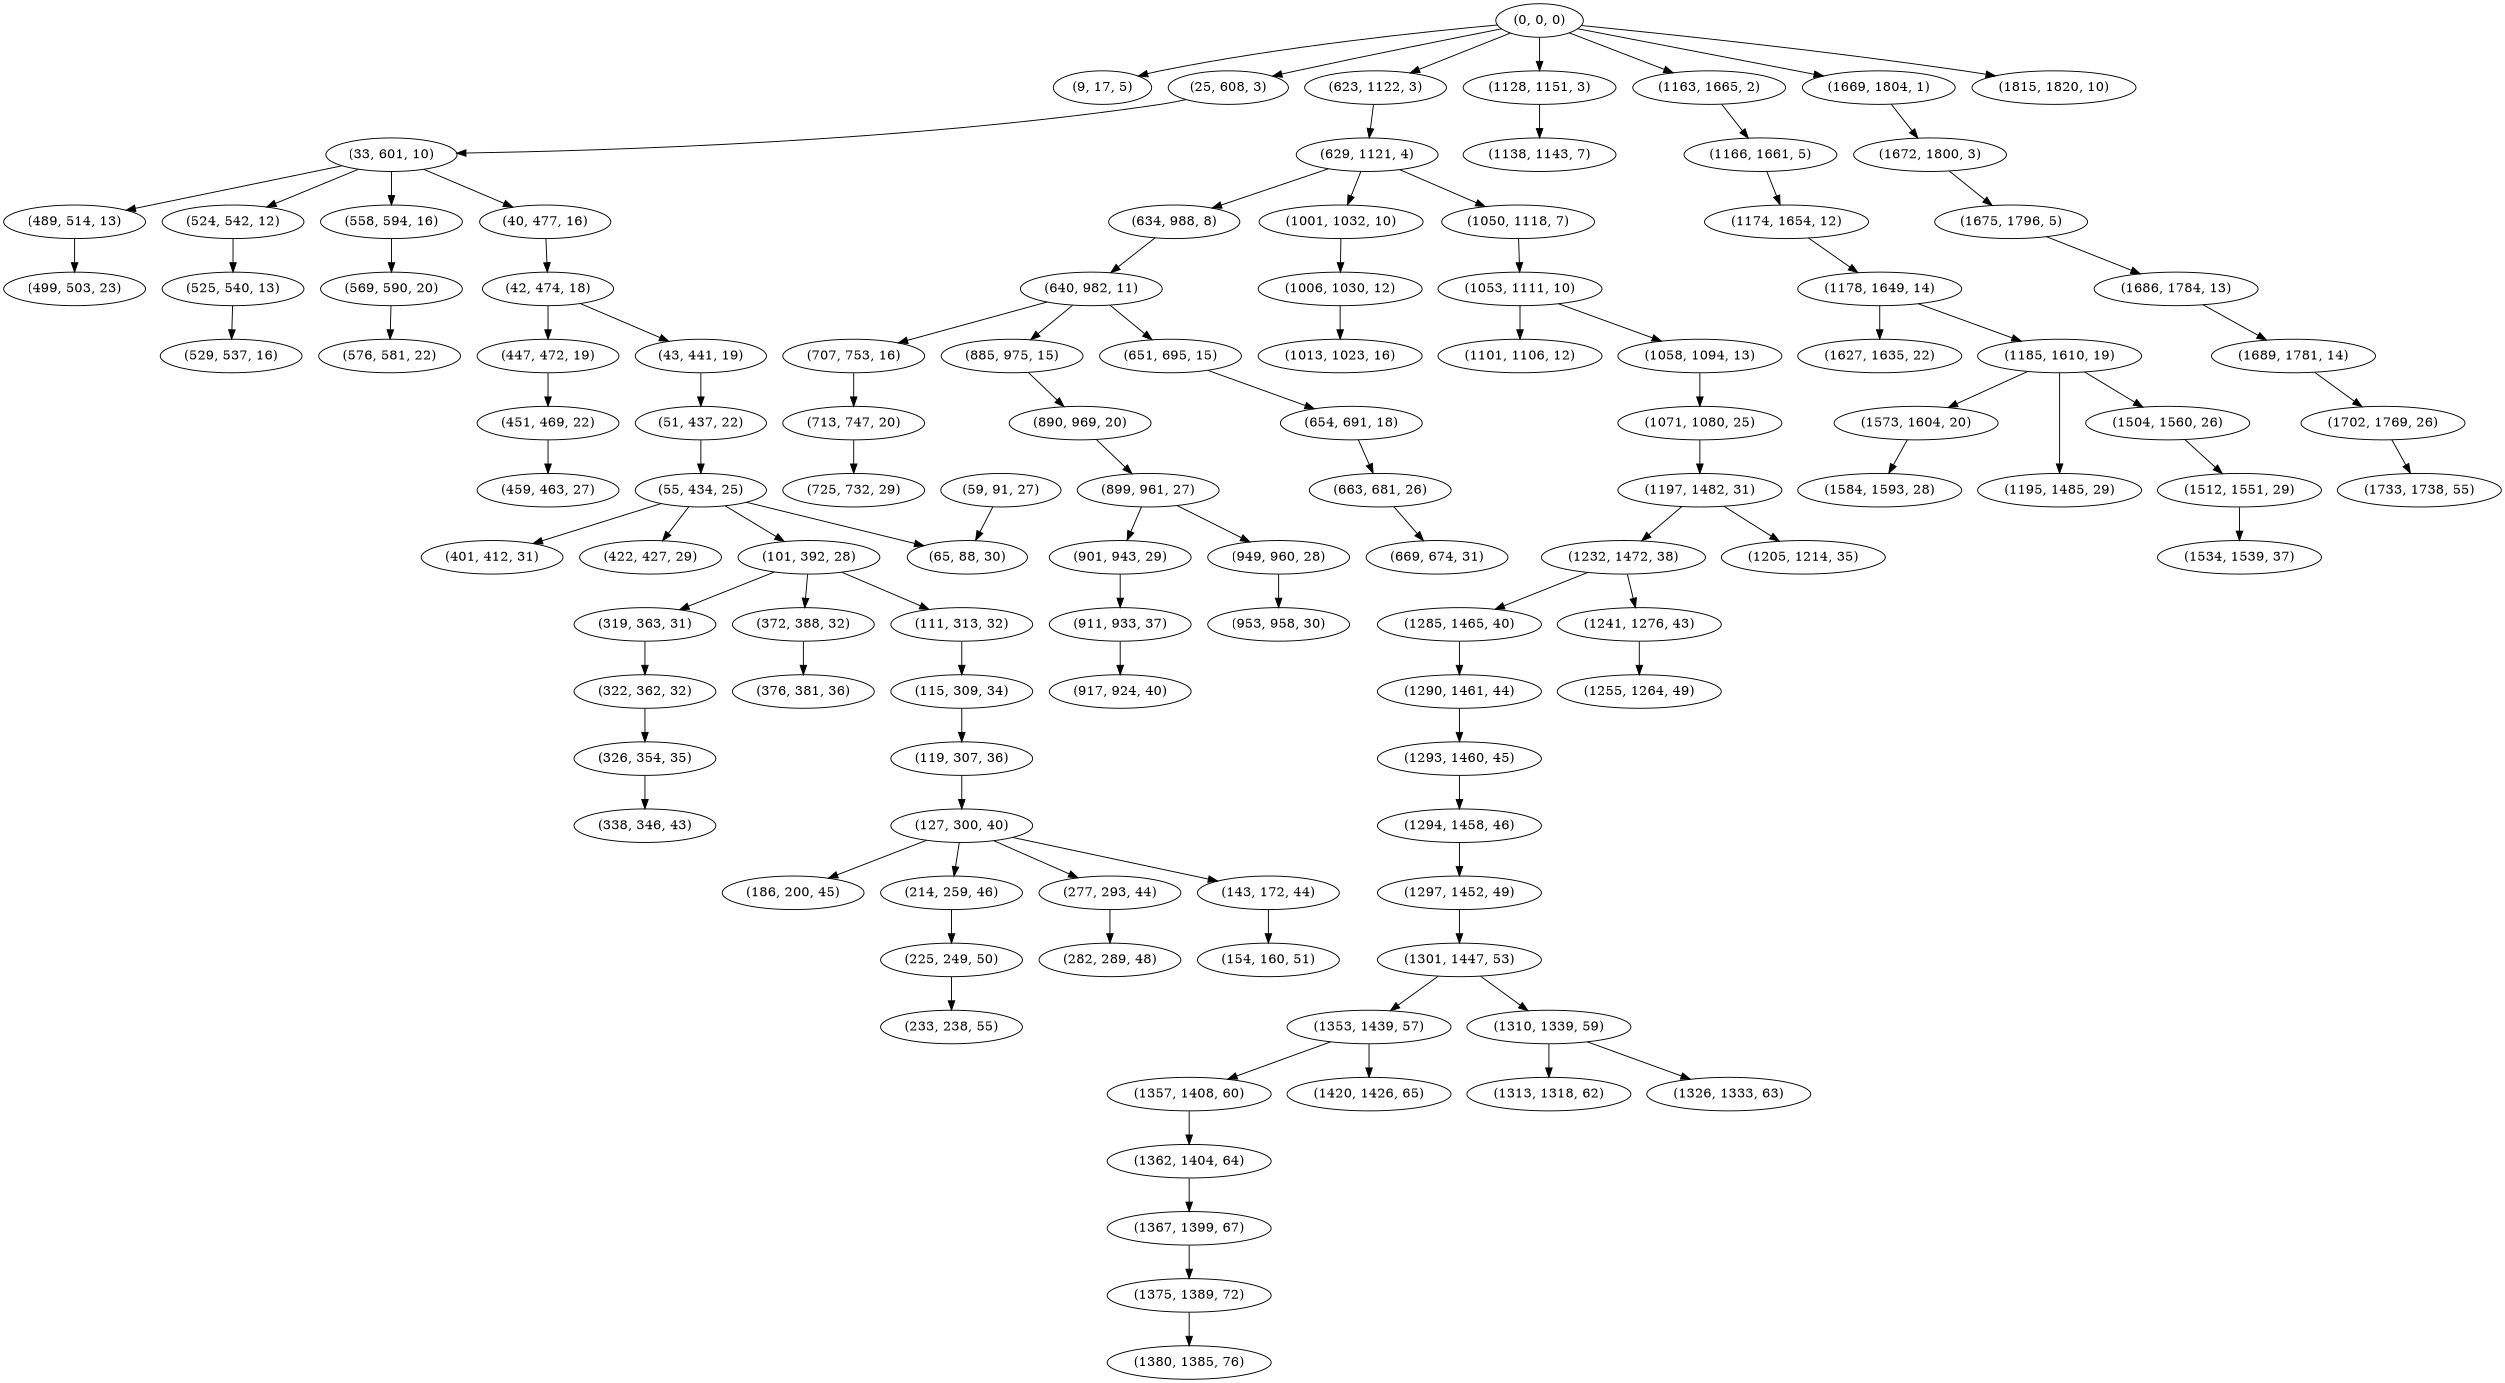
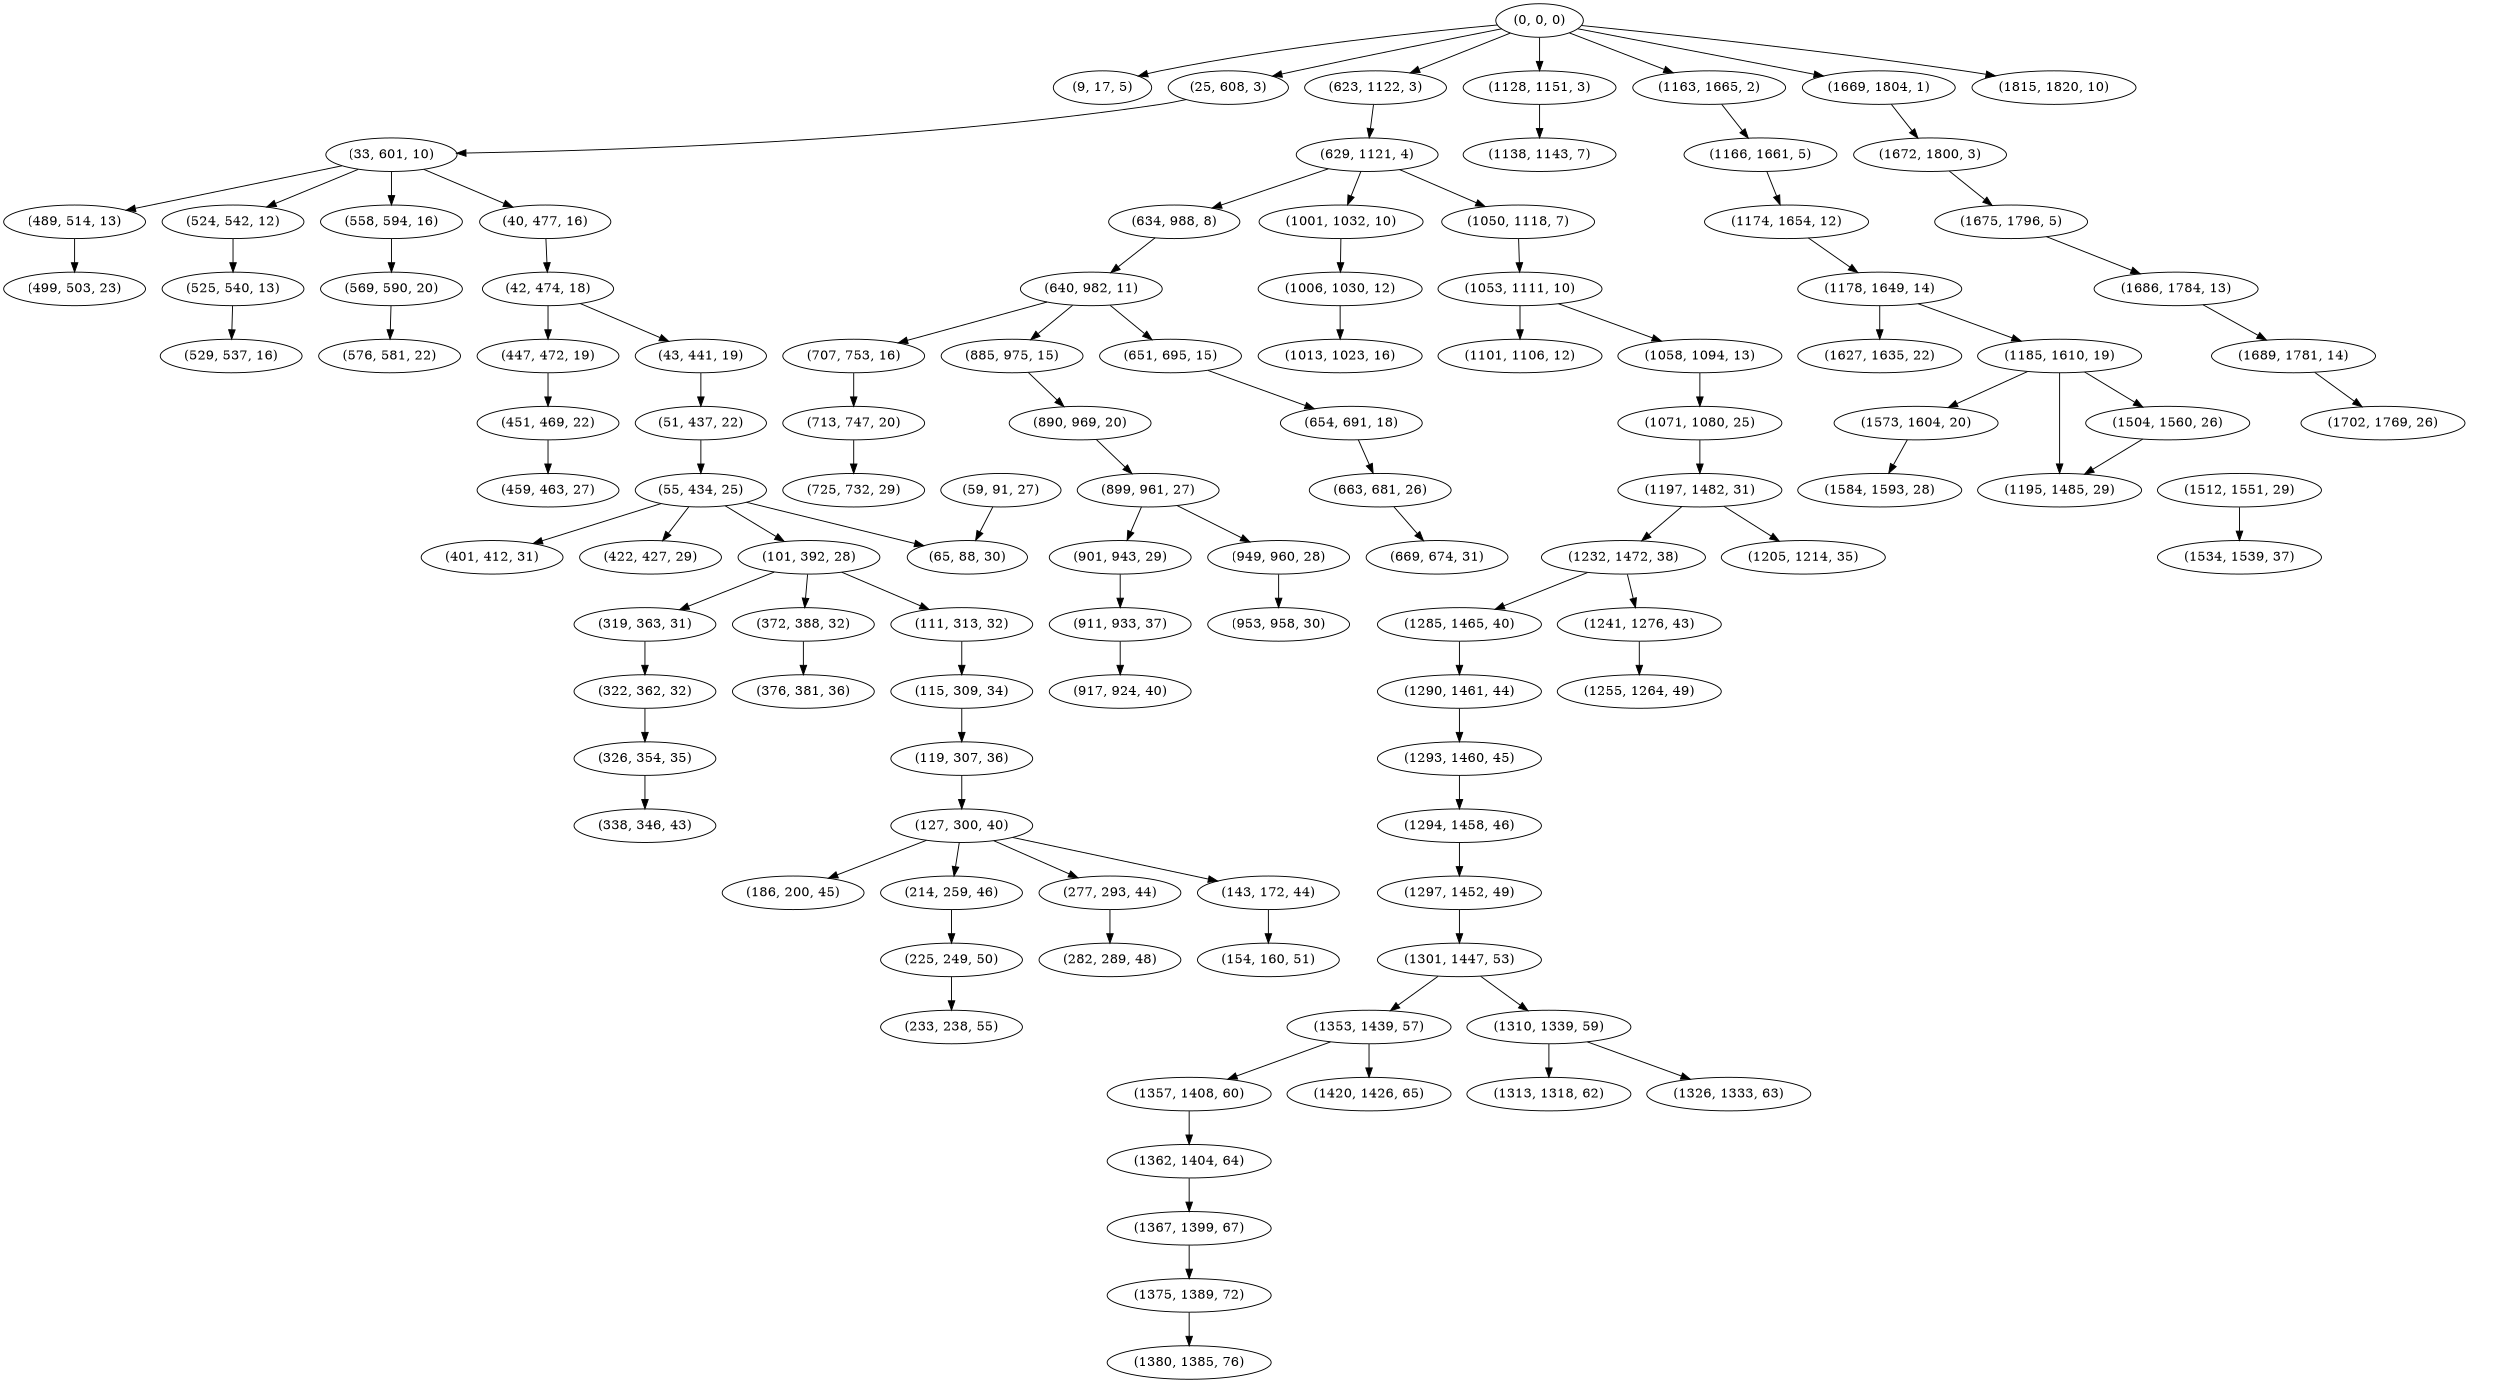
  digraph {
    "(0, 0, 0)"
    "(9, 17, 5)"
    "(25, 608, 3)"
    "(623, 1122, 3)"
    "(1128, 1151, 3)"
    "(1163, 1665, 2)"
    "(1669, 1804, 1)"
    "(1815, 1820, 10)"
    "(33, 601, 10)"
    "(629, 1121, 4)"
    "(1138, 1143, 7)"
    "(1166, 1661, 5)"
    "(1672, 1800, 3)"
    "(40, 477, 16)"
    "(489, 514, 13)"
    "(524, 542, 12)"
    "(558, 594, 16)"
    "(42, 474, 18)"
    "(499, 503, 23)"
    "(525, 540, 13)"
    "(569, 590, 20)"
    "(43, 441, 19)"
    "(447, 472, 19)"
    "(51, 437, 22)"
    "(451, 469, 22)"
    "(55, 434, 25)"
    "(101, 392, 28)"
    "(401, 412, 31)"
    "(422, 427, 29)"
    "(65, 88, 30)"
    "(59, 91, 27)"
    "(111, 313, 32)"
    "(319, 363, 31)"
    "(372, 388, 32)"
    "(115, 309, 34)"
    "(322, 362, 32)"
    "(376, 381, 36)"
    "(119, 307, 36)"
    "(127, 300, 40)"
    "(143, 172, 44)"
    "(186, 200, 45)"
    "(214, 259, 46)"
    "(277, 293, 44)"
    "(154, 160, 51)"
    "(225, 249, 50)"
    "(282, 289, 48)"
    "(233, 238, 55)"
    "(326, 354, 35)"
    "(338, 346, 43)"
    "(459, 463, 27)"
    "(529, 537, 16)"
    "(576, 581, 22)"
    "(634, 988, 8)"
    "(1001, 1032, 10)"
    "(1050, 1118, 7)"
    "(640, 982, 11)"
    "(1006, 1030, 12)"
    "(1053, 1111, 10)"
    "(651, 695, 15)"
    "(707, 753, 16)"
    "(885, 975, 15)"
    "(654, 691, 18)"
    "(713, 747, 20)"
    "(890, 969, 20)"
    "(663, 681, 26)"
    "(669, 674, 31)"
    "(725, 732, 29)"
    "(899, 961, 27)"
    "(901, 943, 29)"
    "(949, 960, 28)"
    "(911, 933, 37)"
    "(953, 958, 30)"
    "(917, 924, 40)"
    "(1013, 1023, 16)"
    "(1058, 1094, 13)"
    "(1101, 1106, 12)"
    "(1071, 1080, 25)"
    "(1197, 1482, 31)"
    "(1174, 1654, 12)"
    "(1178, 1649, 14)"
    "(1185, 1610, 19)"
    "(1627, 1635, 22)"
    "(1195, 1485, 29)"
    "(1504, 1560, 26)"
    "(1573, 1604, 20)"
    "(1512, 1551, 29)"
    "(1584, 1593, 28)"
    "(1205, 1214, 35)"
    "(1232, 1472, 38)"
    "(1241, 1276, 43)"
    "(1285, 1465, 40)"
    "(1255, 1264, 49)"
    "(1290, 1461, 44)"
    "(1293, 1460, 45)"
    "(1294, 1458, 46)"
    "(1297, 1452, 49)"
    "(1301, 1447, 53)"
    "(1310, 1339, 59)"
    "(1353, 1439, 57)"
    "(1313, 1318, 62)"
    "(1326, 1333, 63)"
    "(1357, 1408, 60)"
    "(1420, 1426, 65)"
    "(1362, 1404, 64)"
    "(1367, 1399, 67)"
    "(1375, 1389, 72)"
    "(1380, 1385, 76)"
    "(1534, 1539, 37)"
    "(1675, 1796, 5)"
    "(1686, 1784, 13)"
    "(1689, 1781, 14)"
    "(1702, 1769, 26)"
-   "(1733, 1738, 55)"
    "(0, 0, 0)" -> "(9, 17, 5)"
    "(0, 0, 0)" -> "(25, 608, 3)"
    "(0, 0, 0)" -> "(623, 1122, 3)"
    "(0, 0, 0)" -> "(1128, 1151, 3)"
    "(0, 0, 0)" -> "(1163, 1665, 2)"
    "(0, 0, 0)" -> "(1669, 1804, 1)"
    "(0, 0, 0)" -> "(1815, 1820, 10)"
    "(25, 608, 3)" -> "(33, 601, 10)"
    "(623, 1122, 3)" -> "(629, 1121, 4)"
    "(1128, 1151, 3)" -> "(1138, 1143, 7)"
    "(1163, 1665, 2)" -> "(1166, 1661, 5)"
    "(1669, 1804, 1)" -> "(1672, 1800, 3)"
    "(33, 601, 10)" -> "(40, 477, 16)"
    "(33, 601, 10)" -> "(489, 514, 13)"
    "(33, 601, 10)" -> "(524, 542, 12)"
    "(33, 601, 10)" -> "(558, 594, 16)"
    "(629, 1121, 4)" -> "(634, 988, 8)"
    "(629, 1121, 4)" -> "(1001, 1032, 10)"
    "(629, 1121, 4)" -> "(1050, 1118, 7)"
    "(1166, 1661, 5)" -> "(1174, 1654, 12)"
    "(1672, 1800, 3)" -> "(1675, 1796, 5)"
    "(40, 477, 16)" -> "(42, 474, 18)"
    "(489, 514, 13)" -> "(499, 503, 23)"
    "(524, 542, 12)" -> "(525, 540, 13)"
    "(558, 594, 16)" -> "(569, 590, 20)"
    "(42, 474, 18)" -> "(43, 441, 19)"
    "(42, 474, 18)" -> "(447, 472, 19)"
    "(525, 540, 13)" -> "(529, 537, 16)"
    "(569, 590, 20)" -> "(576, 581, 22)"
    "(43, 441, 19)" -> "(51, 437, 22)"
    "(447, 472, 19)" -> "(451, 469, 22)"
    "(51, 437, 22)" -> "(55, 434, 25)"
    "(451, 469, 22)" -> "(459, 463, 27)"
    "(55, 434, 25)" -> "(101, 392, 28)"
    "(55, 434, 25)" -> "(401, 412, 31)"
    "(55, 434, 25)" -> "(422, 427, 29)"
    "(55, 434, 25)" -> "(65, 88, 30)"
    "(101, 392, 28)" -> "(111, 313, 32)"
    "(101, 392, 28)" -> "(319, 363, 31)"
    "(101, 392, 28)" -> "(372, 388, 32)"
    "(59, 91, 27)" -> "(65, 88, 30)"
    "(111, 313, 32)" -> "(115, 309, 34)"
    "(319, 363, 31)" -> "(322, 362, 32)"
    "(372, 388, 32)" -> "(376, 381, 36)"
    "(115, 309, 34)" -> "(119, 307, 36)"
    "(322, 362, 32)" -> "(326, 354, 35)"
    "(119, 307, 36)" -> "(127, 300, 40)"
    "(127, 300, 40)" -> "(143, 172, 44)"
    "(127, 300, 40)" -> "(186, 200, 45)"
    "(127, 300, 40)" -> "(214, 259, 46)"
    "(127, 300, 40)" -> "(277, 293, 44)"
    "(143, 172, 44)" -> "(154, 160, 51)"
    "(214, 259, 46)" -> "(225, 249, 50)"
    "(277, 293, 44)" -> "(282, 289, 48)"
    "(225, 249, 50)" -> "(233, 238, 55)"
    "(326, 354, 35)" -> "(338, 346, 43)"
    "(634, 988, 8)" -> "(640, 982, 11)"
    "(1001, 1032, 10)" -> "(1006, 1030, 12)"
    "(1050, 1118, 7)" -> "(1053, 1111, 10)"
    "(640, 982, 11)" -> "(651, 695, 15)"
    "(640, 982, 11)" -> "(707, 753, 16)"
    "(640, 982, 11)" -> "(885, 975, 15)"
    "(1006, 1030, 12)" -> "(1013, 1023, 16)"
    "(1053, 1111, 10)" -> "(1058, 1094, 13)"
    "(1053, 1111, 10)" -> "(1101, 1106, 12)"
    "(651, 695, 15)" -> "(654, 691, 18)"
    "(707, 753, 16)" -> "(713, 747, 20)"
    "(885, 975, 15)" -> "(890, 969, 20)"
    "(654, 691, 18)" -> "(663, 681, 26)"
    "(713, 747, 20)" -> "(725, 732, 29)"
    "(890, 969, 20)" -> "(899, 961, 27)"
    "(663, 681, 26)" -> "(669, 674, 31)"
    "(899, 961, 27)" -> "(901, 943, 29)"
    "(899, 961, 27)" -> "(949, 960, 28)"
    "(901, 943, 29)" -> "(911, 933, 37)"
    "(949, 960, 28)" -> "(953, 958, 30)"
    "(911, 933, 37)" -> "(917, 924, 40)"
    "(1058, 1094, 13)" -> "(1071, 1080, 25)"
    "(1071, 1080, 25)" -> "(1197, 1482, 31)"
    "(1197, 1482, 31)" -> "(1205, 1214, 35)"
    "(1197, 1482, 31)" -> "(1232, 1472, 38)"
    "(1174, 1654, 12)" -> "(1178, 1649, 14)"
    "(1178, 1649, 14)" -> "(1185, 1610, 19)"
    "(1178, 1649, 14)" -> "(1627, 1635, 22)"
    "(1185, 1610, 19)" -> "(1195, 1485, 29)"
    "(1185, 1610, 19)" -> "(1504, 1560, 26)"
    "(1185, 1610, 19)" -> "(1573, 1604, 20)"
-   "(1504, 1560, 26)" -> "(1512, 1551, 29)"
+   "(1504, 1560, 26)" -> "(1195, 1485, 29)"
    "(1573, 1604, 20)" -> "(1584, 1593, 28)"
    "(1512, 1551, 29)" -> "(1534, 1539, 37)"
    "(1232, 1472, 38)" -> "(1241, 1276, 43)"
    "(1232, 1472, 38)" -> "(1285, 1465, 40)"
    "(1241, 1276, 43)" -> "(1255, 1264, 49)"
    "(1285, 1465, 40)" -> "(1290, 1461, 44)"
    "(1290, 1461, 44)" -> "(1293, 1460, 45)"
    "(1293, 1460, 45)" -> "(1294, 1458, 46)"
    "(1294, 1458, 46)" -> "(1297, 1452, 49)"
    "(1297, 1452, 49)" -> "(1301, 1447, 53)"
    "(1301, 1447, 53)" -> "(1310, 1339, 59)"
    "(1301, 1447, 53)" -> "(1353, 1439, 57)"
    "(1310, 1339, 59)" -> "(1313, 1318, 62)"
    "(1310, 1339, 59)" -> "(1326, 1333, 63)"
    "(1353, 1439, 57)" -> "(1357, 1408, 60)"
    "(1353, 1439, 57)" -> "(1420, 1426, 65)"
    "(1357, 1408, 60)" -> "(1362, 1404, 64)"
    "(1362, 1404, 64)" -> "(1367, 1399, 67)"
    "(1367, 1399, 67)" -> "(1375, 1389, 72)"
    "(1375, 1389, 72)" -> "(1380, 1385, 76)"
    "(1675, 1796, 5)" -> "(1686, 1784, 13)"
    "(1686, 1784, 13)" -> "(1689, 1781, 14)"
    "(1689, 1781, 14)" -> "(1702, 1769, 26)"
-   "(1702, 1769, 26)" -> "(1733, 1738, 55)"
  }
